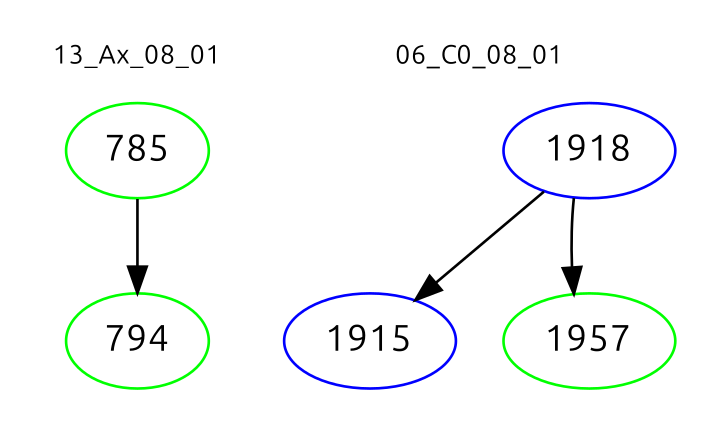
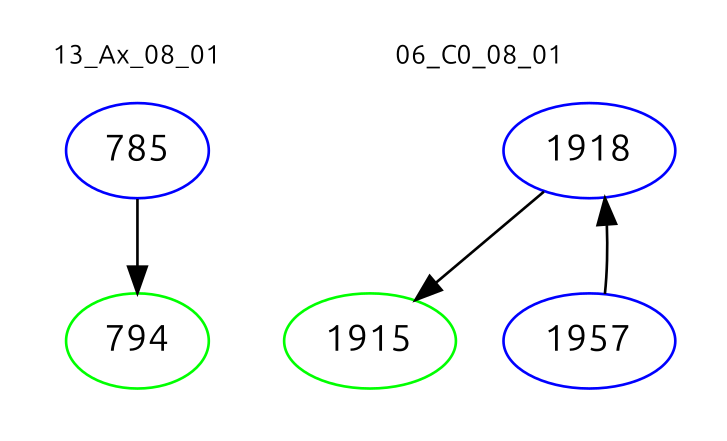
  digraph {
    fontname=Ubuntu
    node [color=blue fontname=Ubuntu]
    edge [color=black fontname=Ubuntu]
-   n1 [color=green label=785]
+   n1 [label=785]
    n2 [color=green label=794]
    n3 [label=1918]
-   n4 [label=1915]
-   n5 [color=green label=1957]
+   n4 [color=green label=1915]
+   n5 [label=1957]
    subgraph cluster_1 {
      color=white
      fontsize=10
      label="13_Ax_08_01"
      n1
      n2
    }
    subgraph cluster_2 {
      color=white
      fontsize=10
      label="06_C0_08_01"
      n3
      n4
      n5
    }
    n1 -> n2
    n3 -> n4
-   n3 -> n5
+   n5 -> n3
  }
